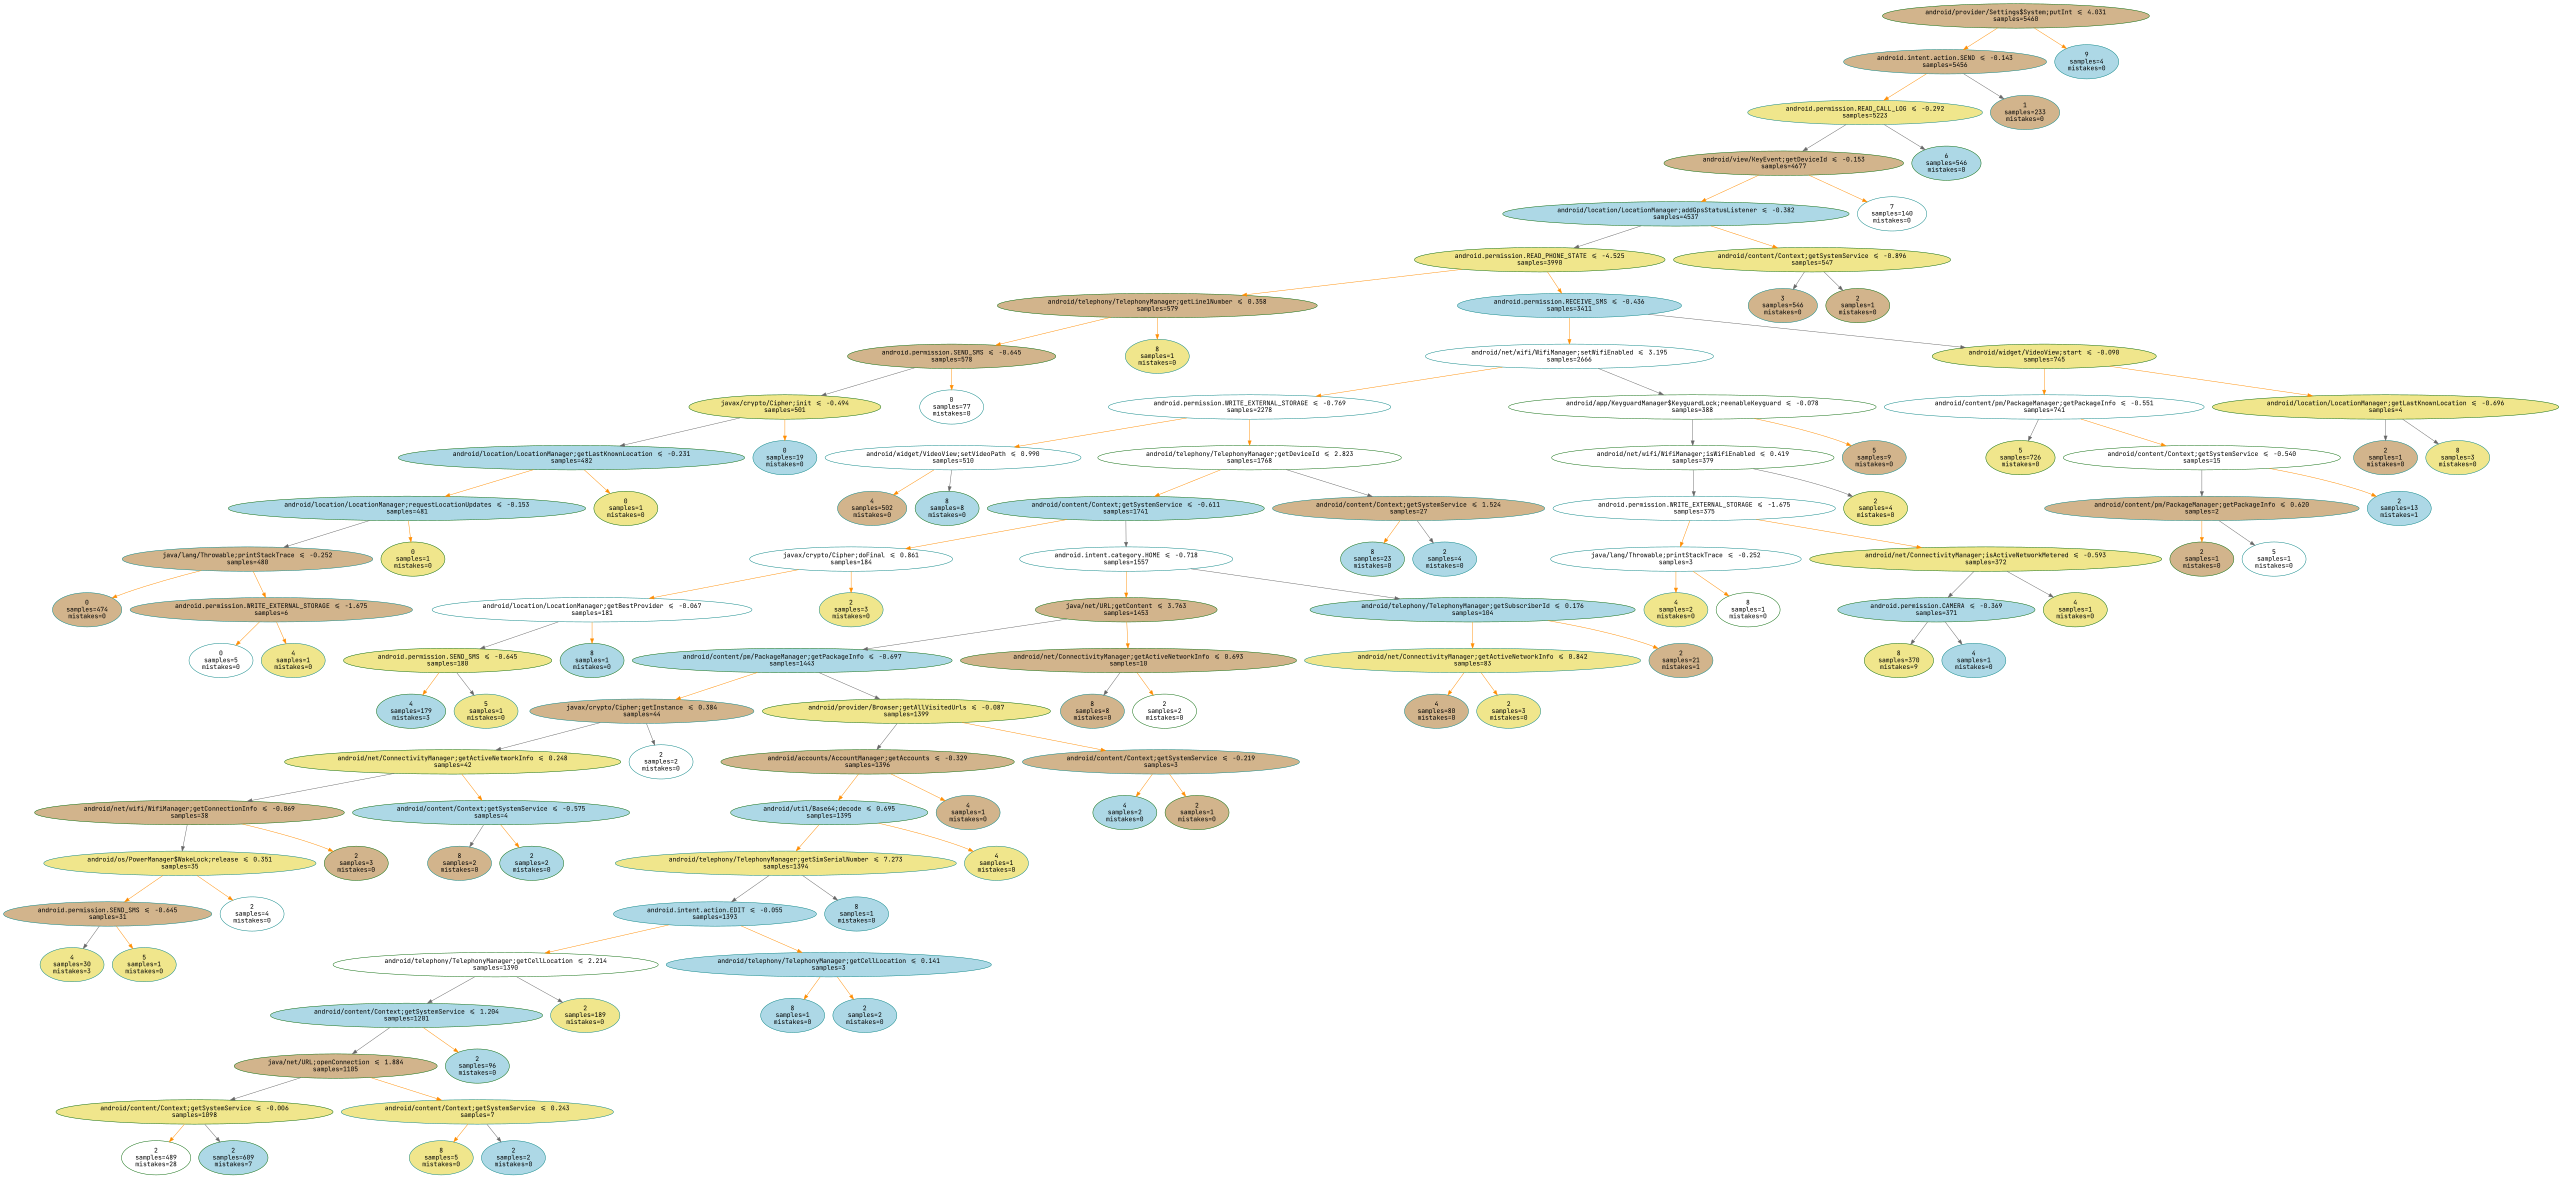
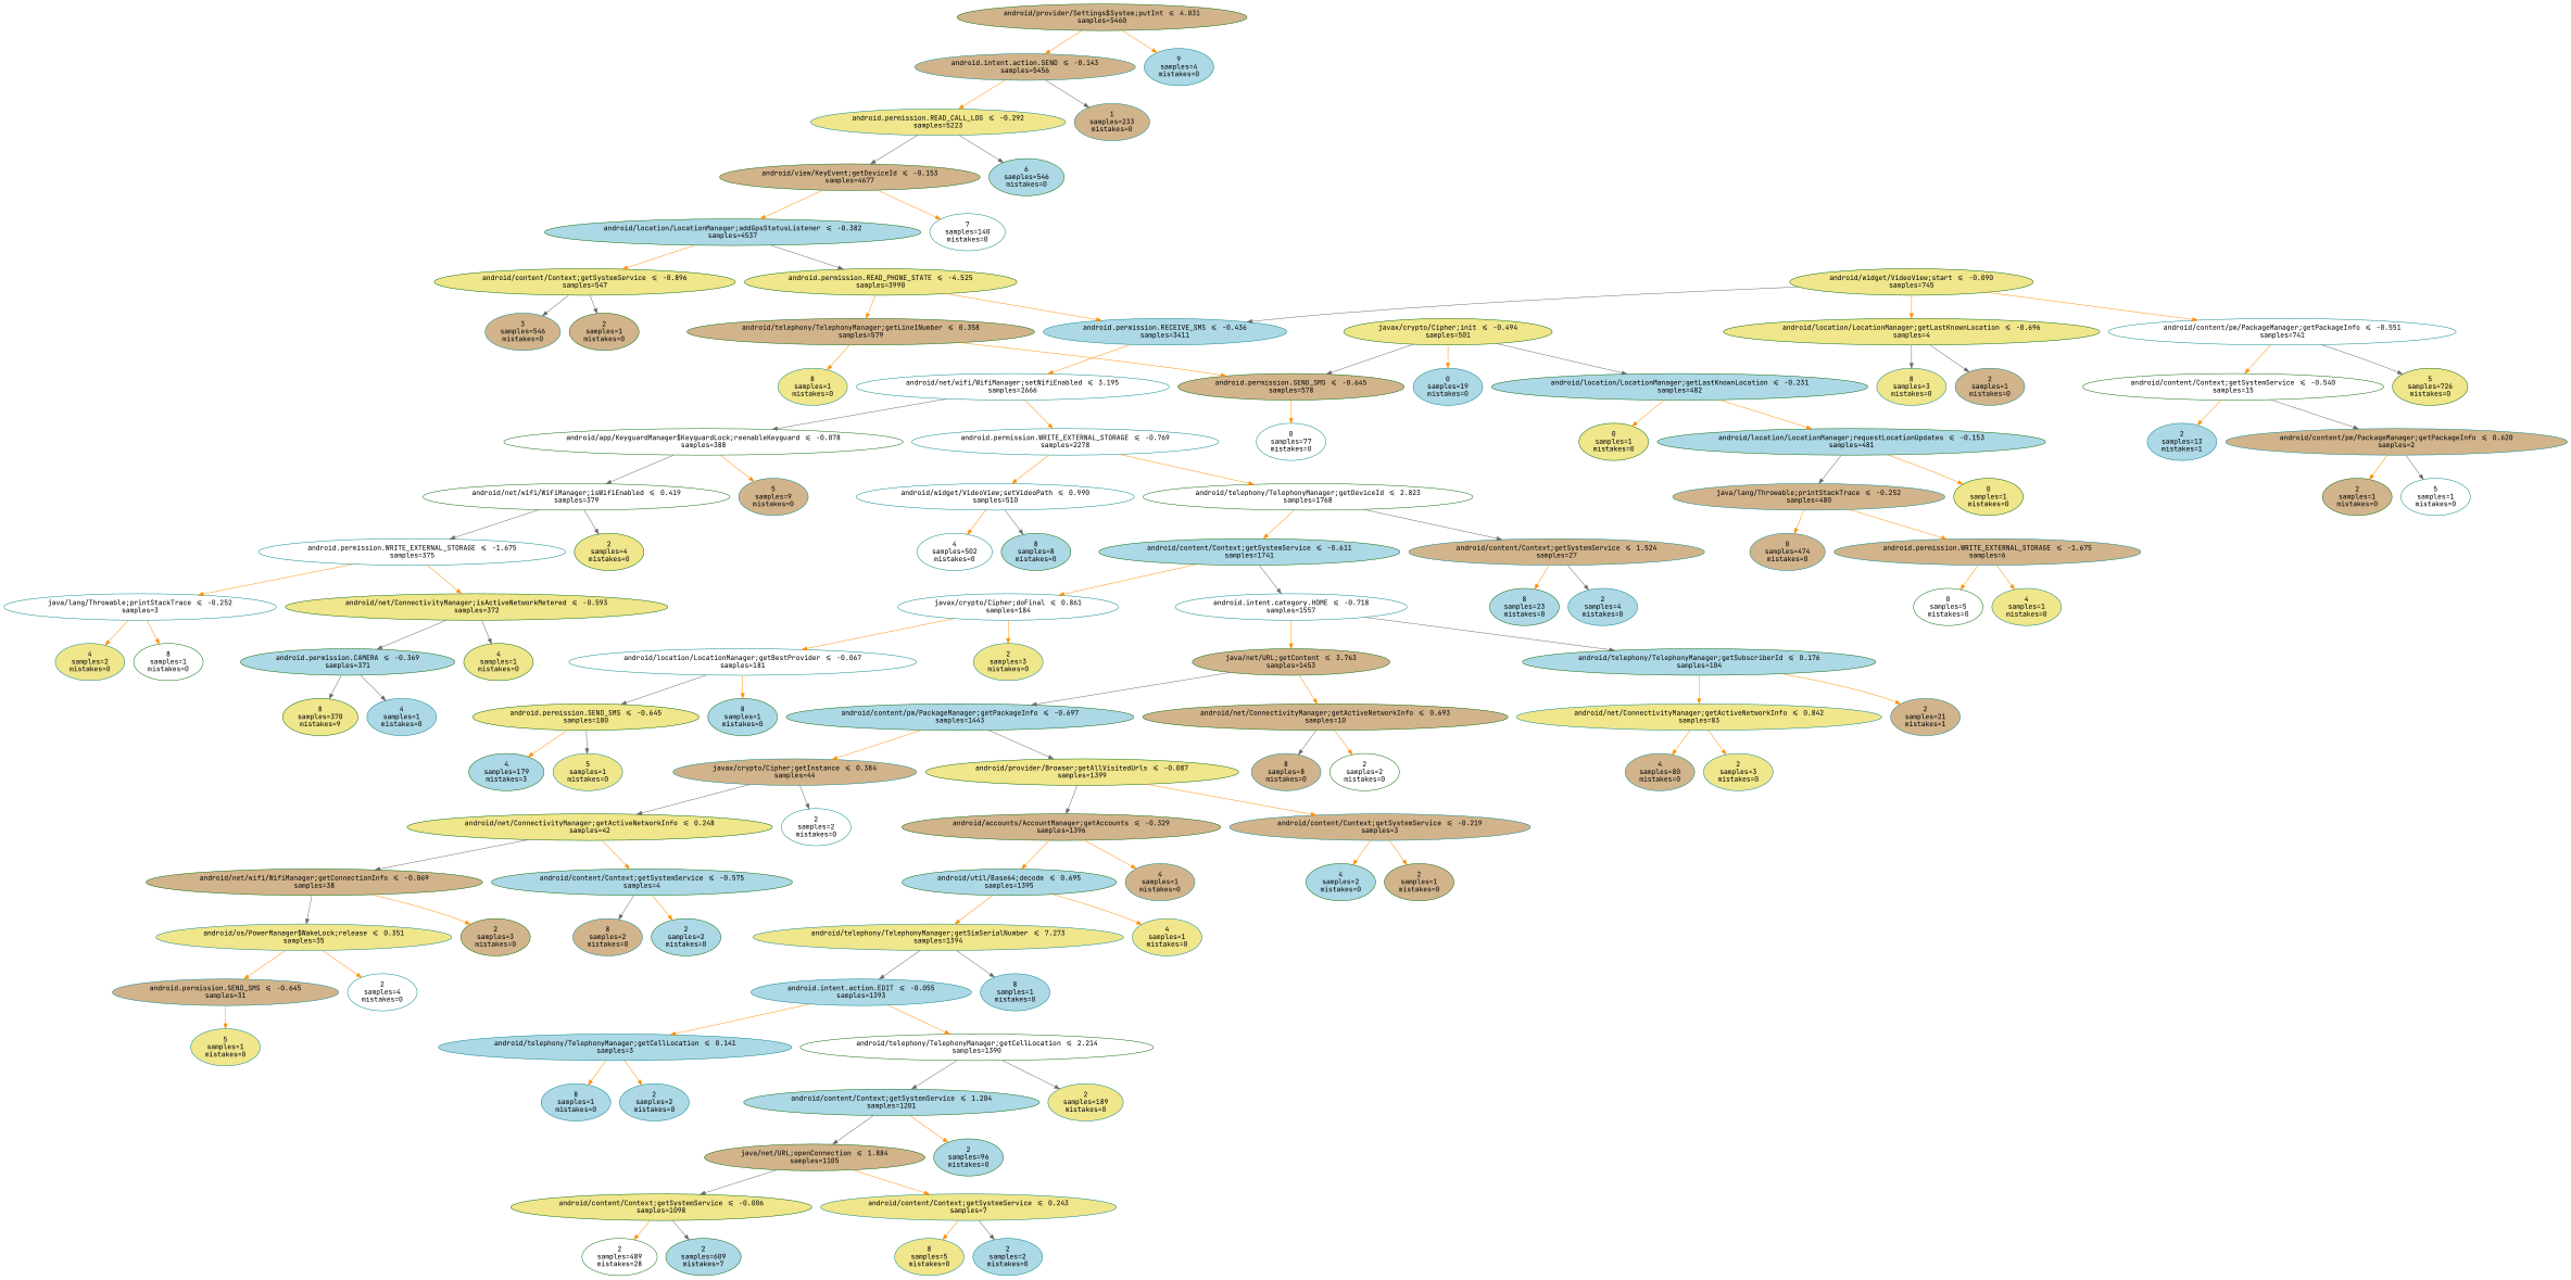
  digraph {
    fontname="JetBrains Mono"
    node [color=teal fillcolor=khaki fontname="JetBrains Mono" style=filled]
    edge [color=darkorange fontname="JetBrains Mono"]
    n1 [color=darkgreen fillcolor=tan label="android/provider/Settings$System;putInt <= 4.031\nsamples=\5460"]
    n2 [fillcolor=tan label="android.intent.action.SEND <= -0.143\nsamples=\5456"]
    n3 [fillcolor=lightblue label="9\nsamples=\4\nmistakes=\0"]
    n4 [label="android.permission.READ_CALL_LOG <= -0.292\nsamples=\5223"]
    n5 [fillcolor=tan label="1\nsamples=\233\nmistakes=\0"]
    n6 [color=darkgreen fillcolor=tan label="android/view/KeyEvent;getDeviceId <= -0.153\nsamples=\4677"]
    n7 [color=darkgreen fillcolor=lightblue label="6\nsamples=\546\nmistakes=\0"]
    n8 [color=darkgreen fillcolor=lightblue label="android/location/LocationManager;addGpsStatusListener <= -0.382\nsamples=\4537"]
    n9 [fillcolor=white label="7\nsamples=\140\nmistakes=\0"]
    n10 [color=darkgreen label="android.permission.READ_PHONE_STATE <= -4.525\nsamples=\3990"]
    n11 [color=darkgreen label="android/content/Context;getSystemService <= -0.896\nsamples=\547"]
    n12 [color=darkgreen fillcolor=tan label="android/telephony/TelephonyManager;getLine1Number <= 0.358\nsamples=\579"]
    n13 [fillcolor=lightblue label="android.permission.RECEIVE_SMS <= -0.436\nsamples=\3411"]
    n14 [fillcolor=tan label="3\nsamples=\546\nmistakes=\0"]
    n15 [color=darkgreen fillcolor=tan label="2\nsamples=\1\nmistakes=\0"]
    n16 [color=darkgreen fillcolor=tan label="android.permission.SEND_SMS <= -0.645\nsamples=\578"]
    n17 [label="8\nsamples=\1\nmistakes=\0"]
    n18 [fillcolor=white label="android/net/wifi/WifiManager;setWifiEnabled <= 3.195\nsamples=\2666"]
    n19 [color=darkgreen label="android/widget/VideoView;start <= -0.090\nsamples=\745"]
    n20 [color=darkgreen label="javax/crypto/Cipher;init <= -0.494\nsamples=\501"]
    n21 [fillcolor=white label="0\nsamples=\77\nmistakes=\0"]
    n22 [fillcolor=white label="android.permission.WRITE_EXTERNAL_STORAGE <= -0.769\nsamples=\2278"]
    n23 [color=darkgreen fillcolor=white label="android/app/KeyguardManager$KeyguardLock;reenableKeyguard <= -0.078\nsamples=\388"]
    n24 [fillcolor=white label="android/content/pm/PackageManager;getPackageInfo <= -0.551\nsamples=\741"]
    n25 [color=darkgreen label="android/location/LocationManager;getLastKnownLocation <= -0.696\nsamples=\4"]
    n26 [color=darkgreen fillcolor=lightblue label="android/location/LocationManager;getLastKnownLocation <= -0.231\nsamples=\482"]
    n27 [fillcolor=lightblue label="0\nsamples=\19\nmistakes=\0"]
    n28 [fillcolor=white label="android/widget/VideoView;setVideoPath <= 0.990\nsamples=\510"]
    n29 [color=darkgreen fillcolor=white label="android/telephony/TelephonyManager;getDeviceId <= 2.823\nsamples=\1768"]
    n30 [color=darkgreen fillcolor=white label="android/net/wifi/WifiManager;isWifiEnabled <= 0.419\nsamples=\379"]
    n31 [fillcolor=tan label="5\nsamples=\9\nmistakes=\0"]
    n32 [color=darkgreen label="5\nsamples=\726\nmistakes=\0"]
    n33 [color=darkgreen fillcolor=white label="android/content/Context;getSystemService <= -0.540\nsamples=\15"]
    n34 [fillcolor=tan label="2\nsamples=\1\nmistakes=\0"]
    n35 [label="8\nsamples=\3\nmistakes=\0"]
    n36 [color=darkgreen fillcolor=lightblue label="android/location/LocationManager;requestLocationUpdates <= -0.153\nsamples=\481"]
    n37 [color=darkgreen label="0\nsamples=\1\nmistakes=\0"]
-   n38 [fillcolor=tan label="4\nsamples=\502\nmistakes=\0"]
+   n38 [fillcolor=white label="4\nsamples=\502\nmistakes=\0"]
    n39 [color=darkgreen fillcolor=lightblue label="8\nsamples=\8\nmistakes=\0"]
    n40 [color=darkgreen fillcolor=lightblue label="android/content/Context;getSystemService <= -0.611\nsamples=\1741"]
    n41 [fillcolor=tan label="android/content/Context;getSystemService <= 1.524\nsamples=\27"]
    n42 [fillcolor=white label="android.permission.WRITE_EXTERNAL_STORAGE <= -1.675\nsamples=\375"]
    n43 [color=darkgreen label="2\nsamples=\4\nmistakes=\0"]
    n44 [fillcolor=tan label="android/content/pm/PackageManager;getPackageInfo <= 0.620\nsamples=\2"]
    n45 [fillcolor=lightblue label="2\nsamples=\13\nmistakes=\1"]
    n46 [fillcolor=tan label="java/lang/Throwable;printStackTrace <= -0.252\nsamples=\480"]
    n47 [color=darkgreen label="0\nsamples=\1\nmistakes=\0"]
    n48 [fillcolor=white label="javax/crypto/Cipher;doFinal <= 0.861\nsamples=\184"]
    n49 [fillcolor=white label="android.intent.category.HOME <= -0.718\nsamples=\1557"]
    n50 [color=darkgreen fillcolor=lightblue label="8\nsamples=\23\nmistakes=\0"]
    n51 [fillcolor=lightblue label="2\nsamples=\4\nmistakes=\0"]
    n52 [fillcolor=white label="java/lang/Throwable;printStackTrace <= -0.252\nsamples=\3"]
    n53 [color=darkgreen label="android/net/ConnectivityManager;isActiveNetworkMetered <= -0.593\nsamples=\372"]
    n54 [color=darkgreen fillcolor=tan label="2\nsamples=\1\nmistakes=\0"]
    n55 [fillcolor=white label="5\nsamples=\1\nmistakes=\0"]
    n56 [fillcolor=tan label="0\nsamples=\474\nmistakes=\0"]
    n57 [fillcolor=tan label="android.permission.WRITE_EXTERNAL_STORAGE <= -1.675\nsamples=\6"]
    n58 [fillcolor=white label="android/location/LocationManager;getBestProvider <= -0.067\nsamples=\181"]
    n59 [label="2\nsamples=\3\nmistakes=\0"]
    n60 [color=darkgreen fillcolor=tan label="java/net/URL;getContent <= 3.763\nsamples=\1453"]
    n61 [color=darkgreen fillcolor=lightblue label="android/telephony/TelephonyManager;getSubscriberId <= 0.176\nsamples=\104"]
    n62 [label="4\nsamples=\2\nmistakes=\0"]
    n63 [color=darkgreen fillcolor=white label="8\nsamples=\1\nmistakes=\0"]
    n64 [color=darkgreen fillcolor=lightblue label="android.permission.CAMERA <= -0.369\nsamples=\371"]
    n65 [color=darkgreen label="4\nsamples=\1\nmistakes=\0"]
-   n66 [fillcolor=white label="0\nsamples=\5\nmistakes=\0"]
+   n66 [color=darkgreen fillcolor=white label="0\nsamples=\5\nmistakes=\0"]
    n67 [label="4\nsamples=\1\nmistakes=\0"]
    n68 [color=darkgreen label="android.permission.SEND_SMS <= -0.645\nsamples=\180"]
    n69 [color=darkgreen fillcolor=lightblue label="8\nsamples=\1\nmistakes=\0"]
    n70 [color=darkgreen fillcolor=lightblue label="android/content/pm/PackageManager;getPackageInfo <= -0.697\nsamples=\1443"]
    n71 [color=darkgreen fillcolor=tan label="android/net/ConnectivityManager;getActiveNetworkInfo <= 0.693\nsamples=\10"]
    n72 [label="android/net/ConnectivityManager;getActiveNetworkInfo <= 0.842\nsamples=\83"]
    n73 [fillcolor=tan label="2\nsamples=\21\nmistakes=\1"]
    n74 [color=darkgreen label="8\nsamples=\370\nmistakes=\9"]
    n75 [fillcolor=lightblue label="4\nsamples=\1\nmistakes=\0"]
    n76 [color=darkgreen fillcolor=lightblue label="4\nsamples=\179\nmistakes=\3"]
    n77 [label="5\nsamples=\1\nmistakes=\0"]
    n78 [fillcolor=tan label="javax/crypto/Cipher;getInstance <= 0.384\nsamples=\44"]
    n79 [color=darkgreen label="android/provider/Browser;getAllVisitedUrls <= -0.087\nsamples=\1399"]
    n80 [fillcolor=tan label="8\nsamples=\8\nmistakes=\0"]
    n81 [color=darkgreen fillcolor=white label="2\nsamples=\2\nmistakes=\0"]
    n82 [fillcolor=tan label="4\nsamples=\80\nmistakes=\0"]
    n83 [label="2\nsamples=\3\nmistakes=\0"]
    n84 [color=darkgreen label="android/net/ConnectivityManager;getActiveNetworkInfo <= 0.248\nsamples=\42"]
    n85 [fillcolor=white label="2\nsamples=\2\nmistakes=\0"]
    n86 [color=darkgreen fillcolor=tan label="android/accounts/AccountManager;getAccounts <= -0.329\nsamples=\1396"]
    n87 [fillcolor=tan label="android/content/Context;getSystemService <= -0.219\nsamples=\3"]
    n88 [color=darkgreen fillcolor=tan label="android/net/wifi/WifiManager;getConnectionInfo <= -0.069\nsamples=\38"]
    n89 [color=darkgreen fillcolor=lightblue label="android/content/Context;getSystemService <= -0.575\nsamples=\4"]
    n90 [color=darkgreen fillcolor=lightblue label="android/util/Base64;decode <= 0.695\nsamples=\1395"]
    n91 [fillcolor=tan label="4\nsamples=\1\nmistakes=\0"]
    n92 [color=darkgreen fillcolor=lightblue label="4\nsamples=\2\nmistakes=\0"]
    n93 [color=darkgreen fillcolor=tan label="2\nsamples=\1\nmistakes=\0"]
    n94 [label="android/os/PowerManager$WakeLock;release <= 0.351\nsamples=\35"]
    n95 [color=darkgreen fillcolor=tan label="2\nsamples=\3\nmistakes=\0"]
    n96 [fillcolor=tan label="8\nsamples=\2\nmistakes=\0"]
    n97 [color=darkgreen fillcolor=lightblue label="2\nsamples=\2\nmistakes=\0"]
    n98 [label="android/telephony/TelephonyManager;getSimSerialNumber <= 7.273\nsamples=\1394"]
    n99 [label="4\nsamples=\1\nmistakes=\0"]
    n100 [fillcolor=tan label="android.permission.SEND_SMS <= -0.645\nsamples=\31"]
    n101 [fillcolor=white label="2\nsamples=\4\nmistakes=\0"]
    n102 [fillcolor=lightblue label="android.intent.action.EDIT <= -0.055\nsamples=\1393"]
    n103 [fillcolor=lightblue label="8\nsamples=\1\nmistakes=\0"]
-   n104 [label="4\nsamples=\30\nmistakes=\3"]
    n105 [label="5\nsamples=\1\nmistakes=\0"]
    n106 [color=darkgreen fillcolor=white label="android/telephony/TelephonyManager;getCellLocation <= 2.214\nsamples=\1390"]
    n107 [fillcolor=lightblue label="android/telephony/TelephonyManager;getCellLocation <= 0.141\nsamples=\3"]
    n108 [color=darkgreen fillcolor=lightblue label="android/content/Context;getSystemService <= 1.204\nsamples=\1201"]
    n109 [label="2\nsamples=\189\nmistakes=\0"]
    n110 [fillcolor=lightblue label="8\nsamples=\1\nmistakes=\0"]
    n111 [fillcolor=lightblue label="2\nsamples=\2\nmistakes=\0"]
    n112 [color=darkgreen fillcolor=tan label="java/net/URL;openConnection <= 1.884\nsamples=\1105"]
    n113 [color=darkgreen fillcolor=lightblue label="2\nsamples=\96\nmistakes=\0"]
    n114 [color=darkgreen label="android/content/Context;getSystemService <= -0.006\nsamples=\1098"]
    n115 [label="android/content/Context;getSystemService <= 0.243\nsamples=\7"]
    n116 [color=darkgreen fillcolor=white label="2\nsamples=\489\nmistakes=\28"]
    n117 [color=darkgreen fillcolor=lightblue label="2\nsamples=\609\nmistakes=\7"]
    n118 [label="8\nsamples=\5\nmistakes=\0"]
    n119 [fillcolor=lightblue label="2\nsamples=\2\nmistakes=\0"]
    n1 -> n2
    n1 -> n3
    n2 -> n4
    n2 -> n5 [color=gray40]
    n4 -> n6 [color=gray40]
    n4 -> n7 [color=gray40]
    n6 -> n8
    n6 -> n9
    n8 -> n10 [color=gray40]
    n8 -> n11
    n10 -> n12
    n10 -> n13
    n11 -> n14 [color=gray40]
    n11 -> n15 [color=gray40]
    n12 -> n16
    n12 -> n17
    n13 -> n18
-   n13 -> n19 [color=gray40]
-   n16 -> n20 [color=gray40]
+   n19 -> n13 [color=gray40]
+   n20 -> n16 [color=gray40]
    n16 -> n21
    n18 -> n22
    n18 -> n23 [color=gray40]
    n19 -> n24
    n19 -> n25
    n20 -> n26 [color=gray40]
    n20 -> n27
    n22 -> n28
    n22 -> n29
    n23 -> n30 [color=gray40]
    n23 -> n31
    n24 -> n32 [color=gray40]
    n24 -> n33
    n25 -> n34 [color=gray40]
    n25 -> n35 [color=gray40]
    n26 -> n36
    n26 -> n37
    n28 -> n38
    n28 -> n39 [color=gray40]
    n29 -> n40
    n29 -> n41 [color=gray40]
    n30 -> n42 [color=gray40]
    n30 -> n43 [color=gray40]
    n33 -> n44 [color=gray40]
    n33 -> n45
    n36 -> n46 [color=gray40]
    n36 -> n47
    n40 -> n48
    n40 -> n49 [color=gray40]
    n41 -> n50
    n41 -> n51 [color=gray40]
    n42 -> n52
    n42 -> n53
    n44 -> n54
    n44 -> n55 [color=gray40]
    n46 -> n56
    n46 -> n57
    n48 -> n58
    n48 -> n59
    n49 -> n60
    n49 -> n61 [color=gray40]
    n52 -> n62
    n52 -> n63
    n53 -> n64 [color=gray40]
    n53 -> n65 [color=gray40]
    n57 -> n66
    n57 -> n67
    n58 -> n68 [color=gray40]
    n58 -> n69
    n60 -> n70 [color=gray40]
    n60 -> n71
    n61 -> n72
    n61 -> n73
    n64 -> n74 [color=gray40]
    n64 -> n75 [color=gray40]
    n68 -> n76
    n68 -> n77 [color=gray40]
    n70 -> n78
    n70 -> n79 [color=gray40]
    n71 -> n80 [color=gray40]
    n71 -> n81
    n72 -> n82
    n72 -> n83
    n78 -> n84 [color=gray40]
    n78 -> n85 [color=gray40]
    n79 -> n86 [color=gray40]
    n79 -> n87
    n84 -> n88 [color=gray40]
    n84 -> n89
    n86 -> n90
    n86 -> n91
    n87 -> n92
    n87 -> n93
    n88 -> n94 [color=gray40]
    n88 -> n95
    n89 -> n96 [color=gray40]
    n89 -> n97
    n90 -> n98
    n90 -> n99
    n94 -> n100
    n94 -> n101
    n98 -> n102 [color=gray40]
    n98 -> n103 [color=gray40]
-   n100 -> n104 [color=gray40]
    n100 -> n105
    n102 -> n106
    n102 -> n107
    n106 -> n108 [color=gray40]
    n106 -> n109 [color=gray40]
    n107 -> n110
    n107 -> n111
    n108 -> n112 [color=gray40]
    n108 -> n113
    n112 -> n114 [color=gray40]
    n112 -> n115
    n114 -> n116
    n114 -> n117 [color=gray40]
    n115 -> n118
    n115 -> n119 [color=gray40]
  }
